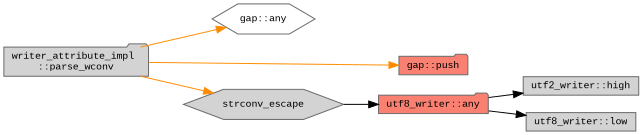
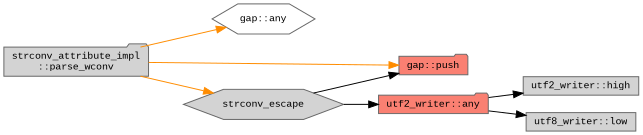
  digraph {
    fontname="Liberation Mono"
    rankdir=LR
    node [color=grey40 fillcolor=lightgrey fontname="Liberation Mono" fontsize=10 shape=folder style=filled]
    edge [color=black fontname="Liberation Mono" fontsize=10 labelfontname=Helvetica labelfontsize=10 style=solid]
-   n1 [color=gray40 fontcolor=black height=0.2 label="writer_attribute_impl\l::parse_wconv" width=0.4]
+   n1 [color=gray40 fontcolor=black height=0.2 label="strconv_attribute_impl\l::parse_wconv" width=0.4]
    n2 [fillcolor=white height=0.2 label="gap::any" shape=hexagon width=0.4]
    n3 [fillcolor=salmon height=0.2 label="gap::push" width=0.4]
    n4 [height=0.2 label=strconv_escape shape=hexagon width=0.4]
-   n5 [fillcolor=salmon height=0.2 label="utf8_writer::any" width=0.4]
+   n5 [fillcolor=salmon height=0.2 label="utf2_writer::any" width=0.4]
    n6 [height=0.2 label="utf2_writer::high" shape=box width=0.4]
    n7 [height=0.2 label="utf8_writer::low" shape=box width=0.4]
    n1 -> n2 [color=darkorange]
    n1 -> n3 [color=darkorange]
    n1 -> n4 [color=darkorange]
+   n4 -> n3
    n4 -> n5
    n5 -> n6
    n5 -> n7
  }
